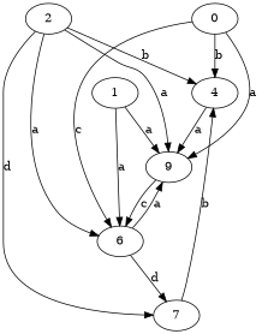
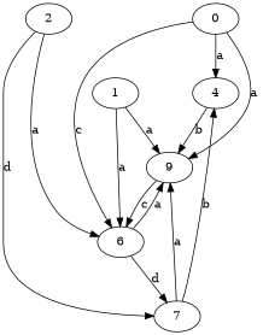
  strict digraph {
    2
    4
    6
    7
    n5 [label=9]
    0
    1
-   2 -> 4 [label=b]
    2 -> 6 [label=a]
    2 -> 7 [label=d]
-   4 -> n5 [label=a]
+   4 -> n5 [label=b]
    6 -> 7 [label=d]
    6 -> n5 [label=a]
    7 -> 4 [label=b]
-   2 -> n5 [label=a]
+   7 -> n5 [label=a]
    n5 -> 6 [label=c]
-   0 -> 4 [label=b]
+   0 -> 4 [label=a]
    0 -> 6 [label=c]
    0 -> n5 [label=a]
    1 -> 6 [label=a]
    1 -> n5 [label=a]
  }
